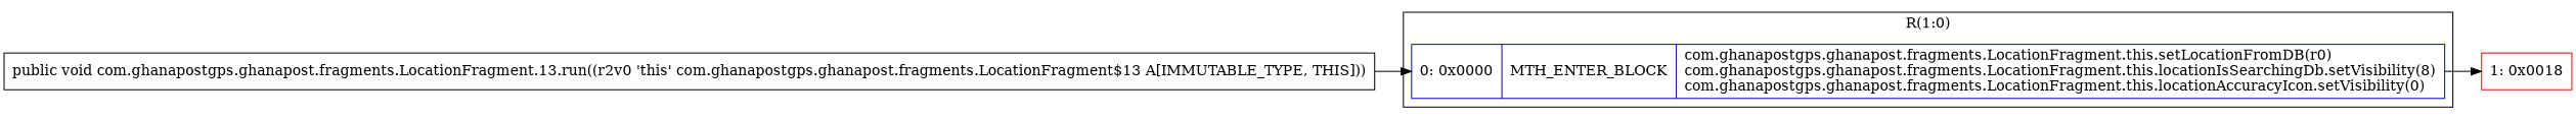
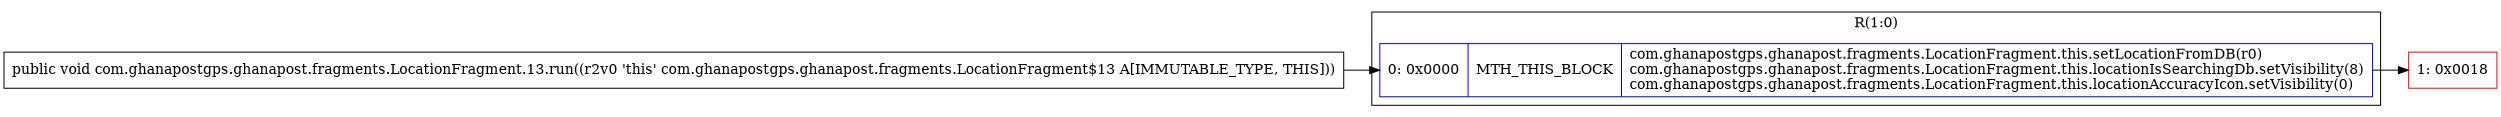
  digraph {
    rankdir=LR
    node [shape=record]
-   n1 [color=blue label="{0\:\ 0x0000|MTH_ENTER_BLOCK\l|com.ghanapostgps.ghanapost.fragments.LocationFragment.this.setLocationFromDB(r0)\lcom.ghanapostgps.ghanapost.fragments.LocationFragment.this.locationIsSearchingDb.setVisibility(8)\lcom.ghanapostgps.ghanapost.fragments.LocationFragment.this.locationAccuracyIcon.setVisibility(0)\l}"]
+   n1 [color=blue label="{0\:\ 0x0000|MTH_THIS_BLOCK\l|com.ghanapostgps.ghanapost.fragments.LocationFragment.this.setLocationFromDB(r0)\lcom.ghanapostgps.ghanapost.fragments.LocationFragment.this.locationIsSearchingDb.setVisibility(8)\lcom.ghanapostgps.ghanapost.fragments.LocationFragment.this.locationAccuracyIcon.setVisibility(0)\l}"]
    n2 [color=red label="{1\:\ 0x0018}"]
    n3 [label="{public void com.ghanapostgps.ghanapost.fragments.LocationFragment.13.run((r2v0 'this' com.ghanapostgps.ghanapost.fragments.LocationFragment$13 A[IMMUTABLE_TYPE, THIS])) }"]
    subgraph cluster_1 {
      label="R(1:0)"
      n1
    }
    n1 -> n2
    n3 -> n1
  }
